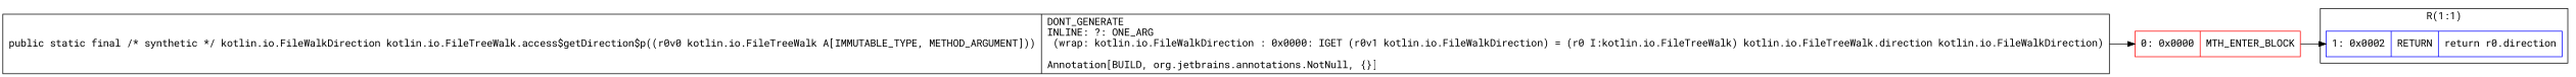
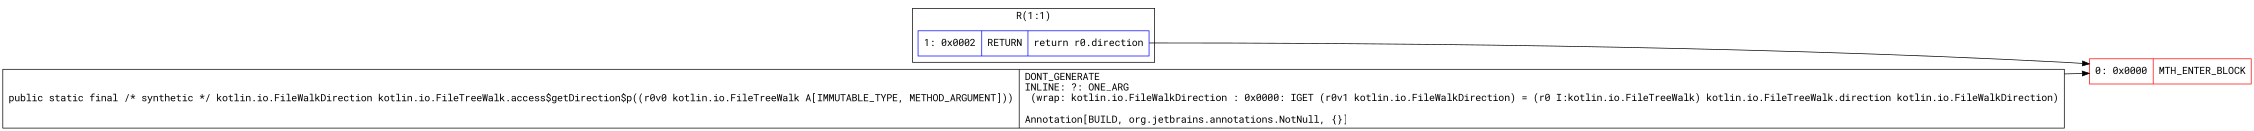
  digraph {
    rankdir=LR
    fontname="Roboto Mono"
    node [shape=record fontname="Roboto Mono"]
    edge [fontname="Roboto Mono"]
    n1 [color=blue label="{1\:\ 0x0002|RETURN\l|return r0.direction\l}"]
    n2 [color=red label="{0\:\ 0x0000|MTH_ENTER_BLOCK\l}"]
    n3 [label="{public static final \/* synthetic *\/ kotlin.io.FileWalkDirection kotlin.io.FileTreeWalk.access$getDirection$p((r0v0 kotlin.io.FileTreeWalk A[IMMUTABLE_TYPE, METHOD_ARGUMENT]))  | DONT_GENERATE\lINLINE: ?: ONE_ARG  \l  (wrap: kotlin.io.FileWalkDirection : 0x0000: IGET  (r0v1 kotlin.io.FileWalkDirection) = (r0 I:kotlin.io.FileTreeWalk) kotlin.io.FileTreeWalk.direction kotlin.io.FileWalkDirection)\l\lAnnotation[BUILD, org.jetbrains.annotations.NotNull, \{\}]\l}"]
    subgraph cluster_1 {
      label="R(1:1)"
      n1
    }
-   n2 -> n1
+   n1 -> n2
    n3 -> n2
  }
